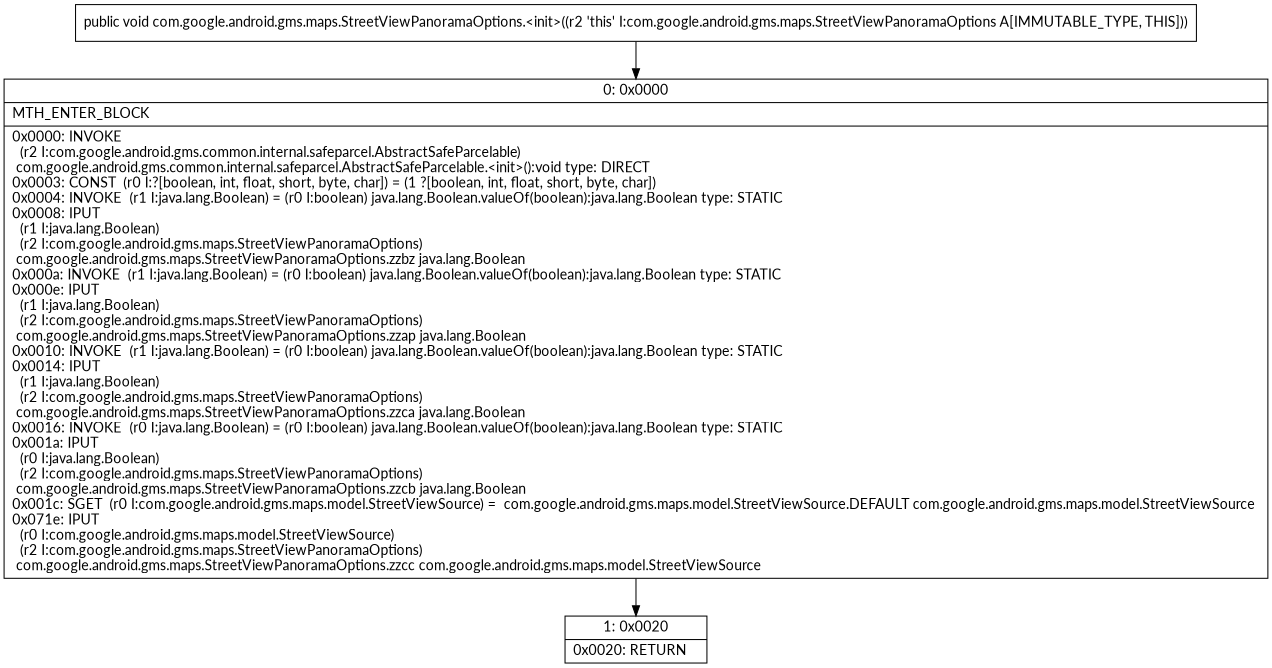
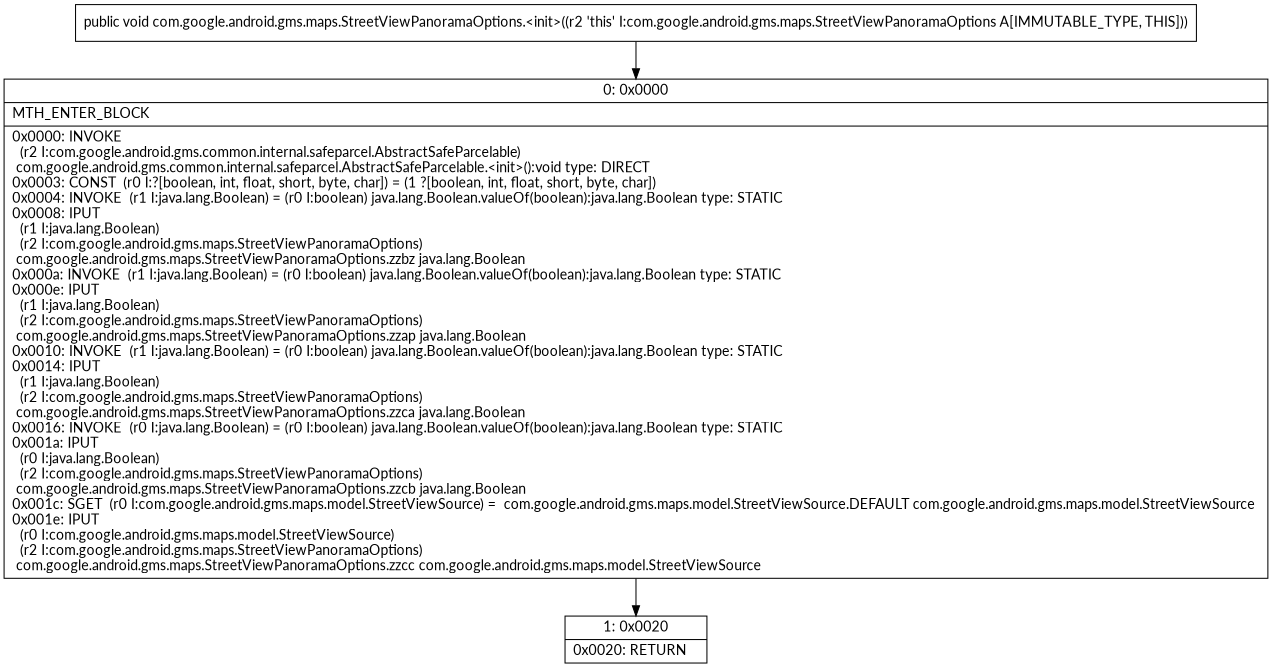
  digraph {
    fontname=Lato
    node [shape=record fontname=Lato]
    edge [fontname=Lato]
-   n1 [label="{0\:\ 0x0000|MTH_ENTER_BLOCK\l|0x0000: INVOKE  \l  (r2 I:com.google.android.gms.common.internal.safeparcel.AbstractSafeParcelable)\l com.google.android.gms.common.internal.safeparcel.AbstractSafeParcelable.\<init\>():void type: DIRECT \l0x0003: CONST  (r0 I:?[boolean, int, float, short, byte, char]) = (1 ?[boolean, int, float, short, byte, char]) \l0x0004: INVOKE  (r1 I:java.lang.Boolean) = (r0 I:boolean) java.lang.Boolean.valueOf(boolean):java.lang.Boolean type: STATIC \l0x0008: IPUT  \l  (r1 I:java.lang.Boolean)\l  (r2 I:com.google.android.gms.maps.StreetViewPanoramaOptions)\l com.google.android.gms.maps.StreetViewPanoramaOptions.zzbz java.lang.Boolean \l0x000a: INVOKE  (r1 I:java.lang.Boolean) = (r0 I:boolean) java.lang.Boolean.valueOf(boolean):java.lang.Boolean type: STATIC \l0x000e: IPUT  \l  (r1 I:java.lang.Boolean)\l  (r2 I:com.google.android.gms.maps.StreetViewPanoramaOptions)\l com.google.android.gms.maps.StreetViewPanoramaOptions.zzap java.lang.Boolean \l0x0010: INVOKE  (r1 I:java.lang.Boolean) = (r0 I:boolean) java.lang.Boolean.valueOf(boolean):java.lang.Boolean type: STATIC \l0x0014: IPUT  \l  (r1 I:java.lang.Boolean)\l  (r2 I:com.google.android.gms.maps.StreetViewPanoramaOptions)\l com.google.android.gms.maps.StreetViewPanoramaOptions.zzca java.lang.Boolean \l0x0016: INVOKE  (r0 I:java.lang.Boolean) = (r0 I:boolean) java.lang.Boolean.valueOf(boolean):java.lang.Boolean type: STATIC \l0x001a: IPUT  \l  (r0 I:java.lang.Boolean)\l  (r2 I:com.google.android.gms.maps.StreetViewPanoramaOptions)\l com.google.android.gms.maps.StreetViewPanoramaOptions.zzcb java.lang.Boolean \l0x001c: SGET  (r0 I:com.google.android.gms.maps.model.StreetViewSource) =  com.google.android.gms.maps.model.StreetViewSource.DEFAULT com.google.android.gms.maps.model.StreetViewSource \l0x071e: IPUT  \l  (r0 I:com.google.android.gms.maps.model.StreetViewSource)\l  (r2 I:com.google.android.gms.maps.StreetViewPanoramaOptions)\l com.google.android.gms.maps.StreetViewPanoramaOptions.zzcc com.google.android.gms.maps.model.StreetViewSource \l}"]
+   n1 [label="{0\:\ 0x0000|MTH_ENTER_BLOCK\l|0x0000: INVOKE  \l  (r2 I:com.google.android.gms.common.internal.safeparcel.AbstractSafeParcelable)\l com.google.android.gms.common.internal.safeparcel.AbstractSafeParcelable.\<init\>():void type: DIRECT \l0x0003: CONST  (r0 I:?[boolean, int, float, short, byte, char]) = (1 ?[boolean, int, float, short, byte, char]) \l0x0004: INVOKE  (r1 I:java.lang.Boolean) = (r0 I:boolean) java.lang.Boolean.valueOf(boolean):java.lang.Boolean type: STATIC \l0x0008: IPUT  \l  (r1 I:java.lang.Boolean)\l  (r2 I:com.google.android.gms.maps.StreetViewPanoramaOptions)\l com.google.android.gms.maps.StreetViewPanoramaOptions.zzbz java.lang.Boolean \l0x000a: INVOKE  (r1 I:java.lang.Boolean) = (r0 I:boolean) java.lang.Boolean.valueOf(boolean):java.lang.Boolean type: STATIC \l0x000e: IPUT  \l  (r1 I:java.lang.Boolean)\l  (r2 I:com.google.android.gms.maps.StreetViewPanoramaOptions)\l com.google.android.gms.maps.StreetViewPanoramaOptions.zzap java.lang.Boolean \l0x0010: INVOKE  (r1 I:java.lang.Boolean) = (r0 I:boolean) java.lang.Boolean.valueOf(boolean):java.lang.Boolean type: STATIC \l0x0014: IPUT  \l  (r1 I:java.lang.Boolean)\l  (r2 I:com.google.android.gms.maps.StreetViewPanoramaOptions)\l com.google.android.gms.maps.StreetViewPanoramaOptions.zzca java.lang.Boolean \l0x0016: INVOKE  (r0 I:java.lang.Boolean) = (r0 I:boolean) java.lang.Boolean.valueOf(boolean):java.lang.Boolean type: STATIC \l0x001a: IPUT  \l  (r0 I:java.lang.Boolean)\l  (r2 I:com.google.android.gms.maps.StreetViewPanoramaOptions)\l com.google.android.gms.maps.StreetViewPanoramaOptions.zzcb java.lang.Boolean \l0x001c: SGET  (r0 I:com.google.android.gms.maps.model.StreetViewSource) =  com.google.android.gms.maps.model.StreetViewSource.DEFAULT com.google.android.gms.maps.model.StreetViewSource \l0x001e: IPUT  \l  (r0 I:com.google.android.gms.maps.model.StreetViewSource)\l  (r2 I:com.google.android.gms.maps.StreetViewPanoramaOptions)\l com.google.android.gms.maps.StreetViewPanoramaOptions.zzcc com.google.android.gms.maps.model.StreetViewSource \l}"]
    n2 [label="{1\:\ 0x0020|0x0020: RETURN   \l}"]
    n3 [label="{public void com.google.android.gms.maps.StreetViewPanoramaOptions.\<init\>((r2 'this' I:com.google.android.gms.maps.StreetViewPanoramaOptions A[IMMUTABLE_TYPE, THIS])) }"]
    n1 -> n2
    n3 -> n1
  }
